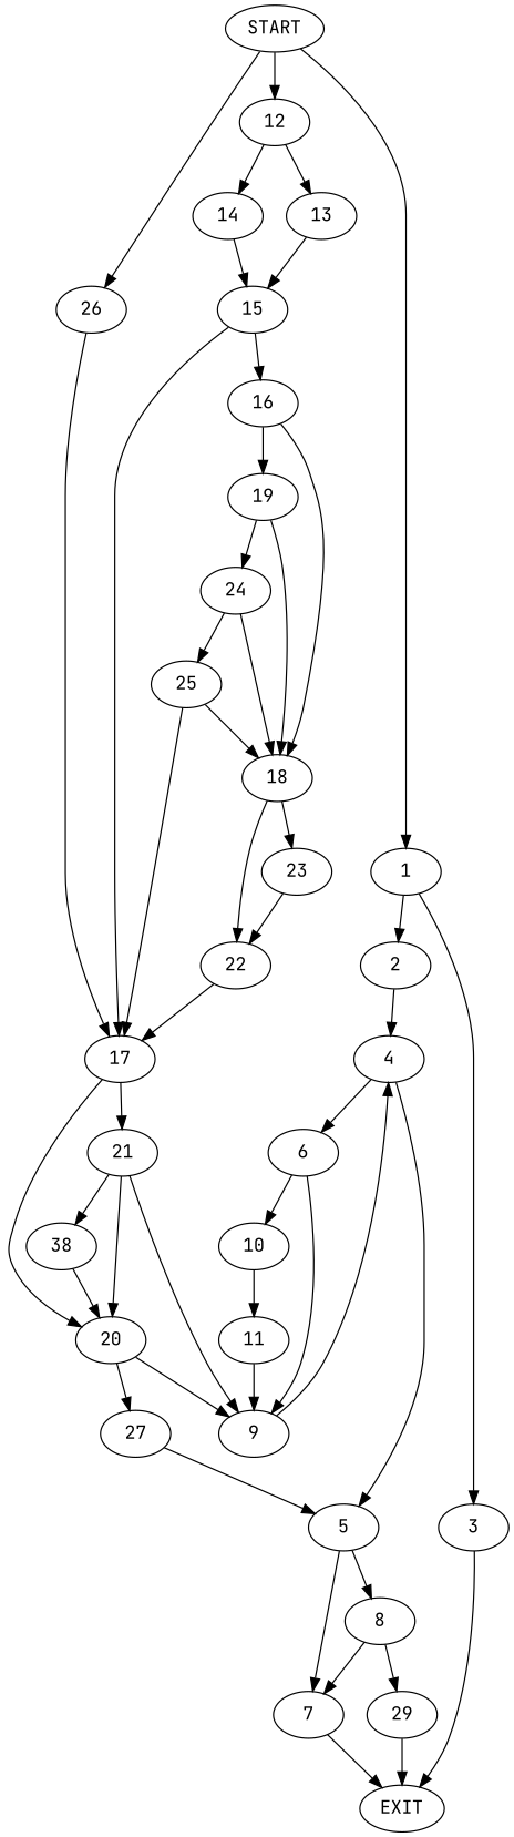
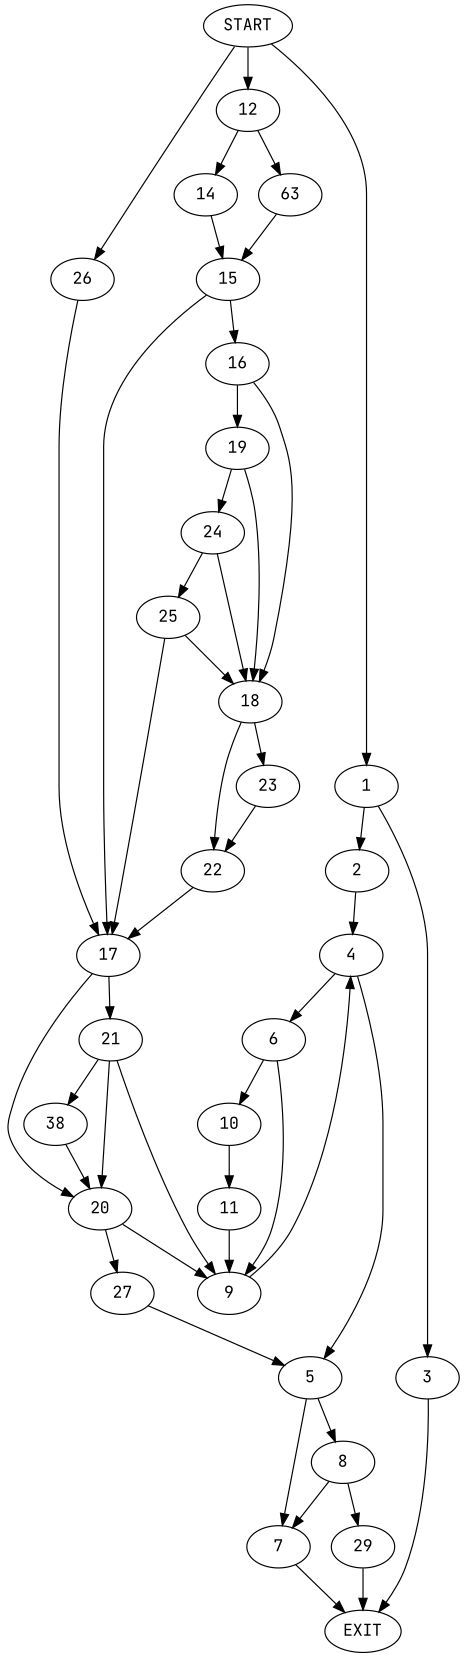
  digraph {
    fontname="JetBrains Mono"
    node [fontname="JetBrains Mono"]
    edge [fontname="JetBrains Mono"]
    n1 [label=START]
    1
    12
    26
    2
    3
-   13
+   13 [label=63]
    14
    17
    n10 [label=EXIT]
    4
    5
    6
    7
    8
    9
    10
    29
    11
    15
    16
    18
    19
    20
    21
    22
    23
    24
    27
    n30 [label=38]
    25
    n1 -> 1
    n1 -> 12
    n1 -> 26
    1 -> 2
    1 -> 3
    12 -> 13
    12 -> 14
    26 -> 17
    2 -> 4
    3 -> n10
    13 -> 15
    14 -> 15
    17 -> 20
    17 -> 21
    4 -> 5
    4 -> 6
    5 -> 7
    5 -> 8
    6 -> 9
    6 -> 10
    7 -> n10
    8 -> 7
    8 -> 29
    9 -> 4
    10 -> 11
    29 -> n10
    11 -> 9
    15 -> 17
    15 -> 16
    16 -> 18
    16 -> 19
    18 -> 22
    18 -> 23
    19 -> 18
    19 -> 24
    20 -> 9
    20 -> 27
    21 -> 9
    21 -> 20
    21 -> n30
    22 -> 17
    23 -> 22
    24 -> 18
    24 -> 25
    27 -> 5
    n30 -> 20
    25 -> 17
    25 -> 18
  }
